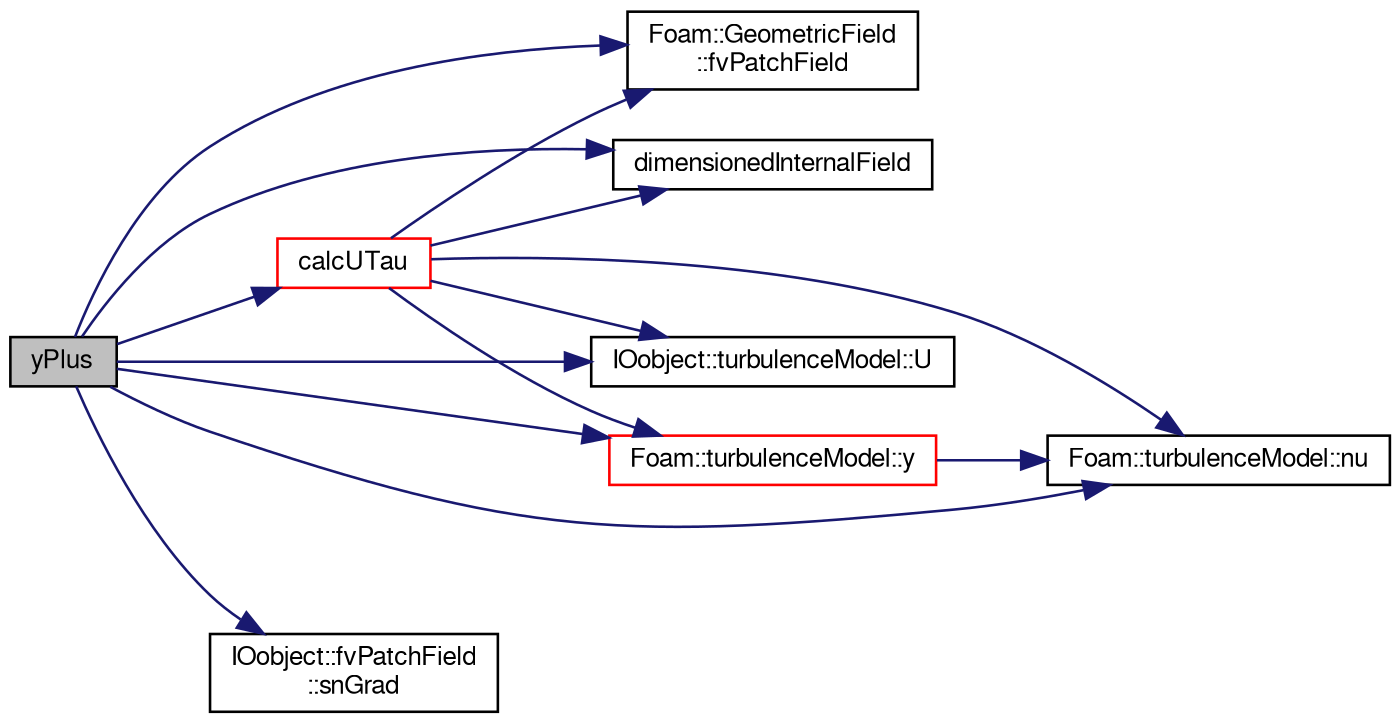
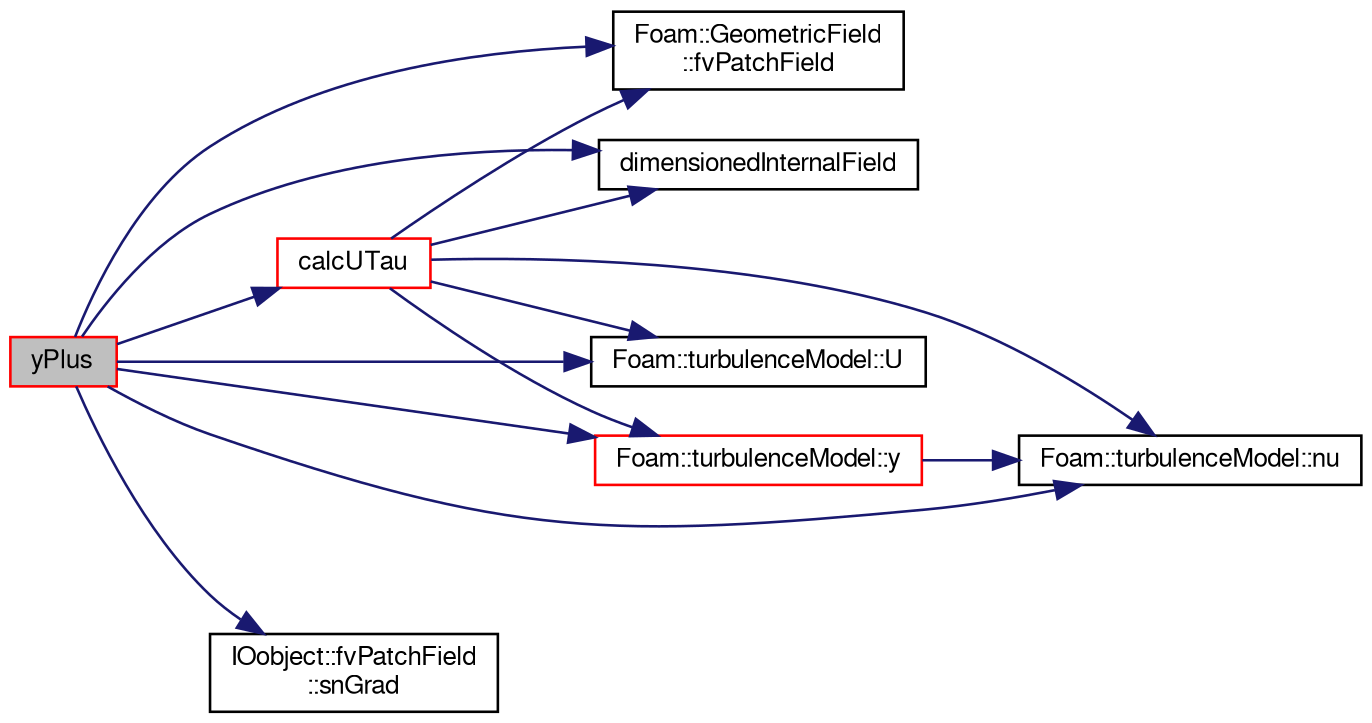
  digraph {
    rankdir=LR
    node [color=black fontname=FreeSans fontsize=10 shape=record]
    edge [color=midnightblue fontname=FreeSans fontsize=10 labelfontname=FreeSans labelfontsize=10 style=solid]
-   n1 [fillcolor=grey75 fontcolor=black height=0.2 label=yPlus style=filled width=0.4]
+   n1 [color=red fillcolor=grey75 fontcolor=black height=0.2 label=yPlus style=filled width=0.4]
    n2 [height=0.2 label="Foam::GeometricField\l::fvPatchField" width=0.4]
    n3 [color=red height=0.2 label=calcUTau width=0.4]
    n4 [height=0.2 label=dimensionedInternalField width=0.4]
    n5 [height=0.2 label="Foam::turbulenceModel::nu" width=0.4]
-   n6 [height=0.2 label="IOobject::turbulenceModel::U" width=0.4]
+   n6 [height=0.2 label="Foam::turbulenceModel::U" width=0.4]
    n7 [color=red height=0.2 label="Foam::turbulenceModel::y" width=0.4]
    n8 [height=0.2 label="IOobject::fvPatchField\l::snGrad" width=0.4]
    n1 -> n2
    n1 -> n3
    n1 -> n4
    n1 -> n5
    n1 -> n6
    n1 -> n7
    n1 -> n8
    n3 -> n2
    n3 -> n4
    n3 -> n5
    n3 -> n6
    n3 -> n7
    n7 -> n5
  }
